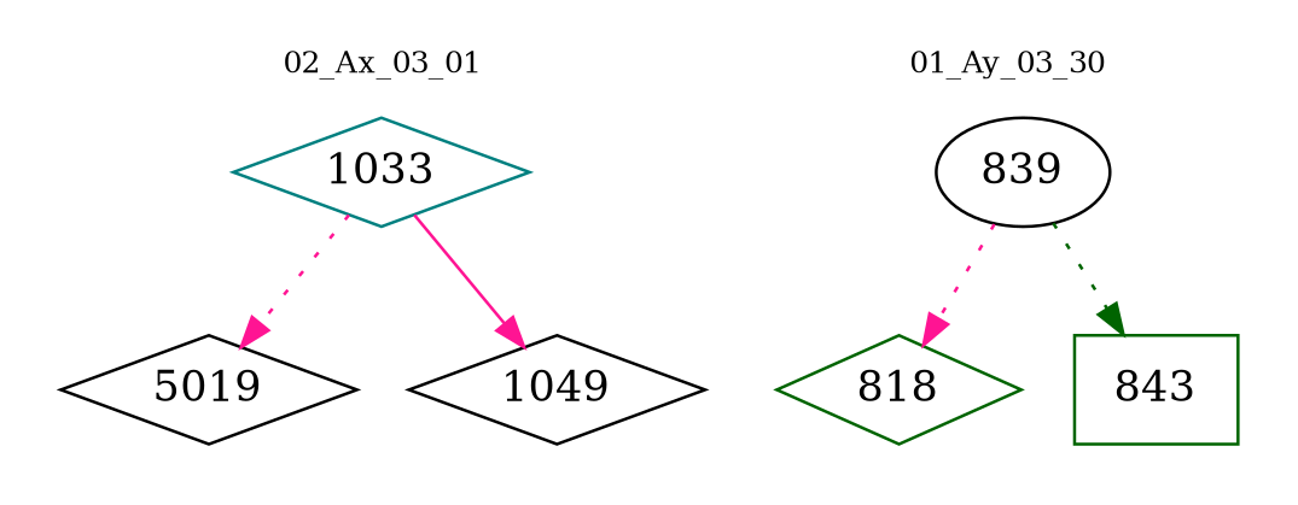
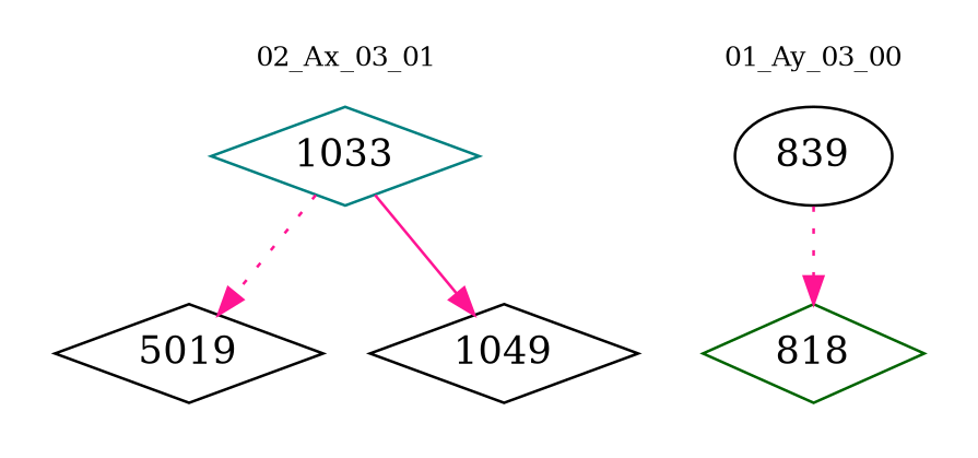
  digraph {
    node [color=black shape=diamond]
    edge [color=deeppink style=dotted]
    n1 [color=teal label=1033]
    n2 [label=5019]
    n3 [label=1049]
    n4 [label=839 shape=ellipse]
    n5 [color=darkgreen label=818]
-   n6 [color=darkgreen label=843 shape=box]
    subgraph cluster_1 {
      color=white
      fontsize=10
      label="02_Ax_03_01"
      n1
      n2
      n3
    }
    subgraph cluster_2 {
      color=white
      fontsize=10
-     label="01_Ay_03_30"
+     label="01_Ay_03_00"
      n4
      n5
-     n6
    }
    n1 -> n2
    n1 -> n3 [style=solid]
    n4 -> n5
-   n4 -> n6 [color=darkgreen]
  }
